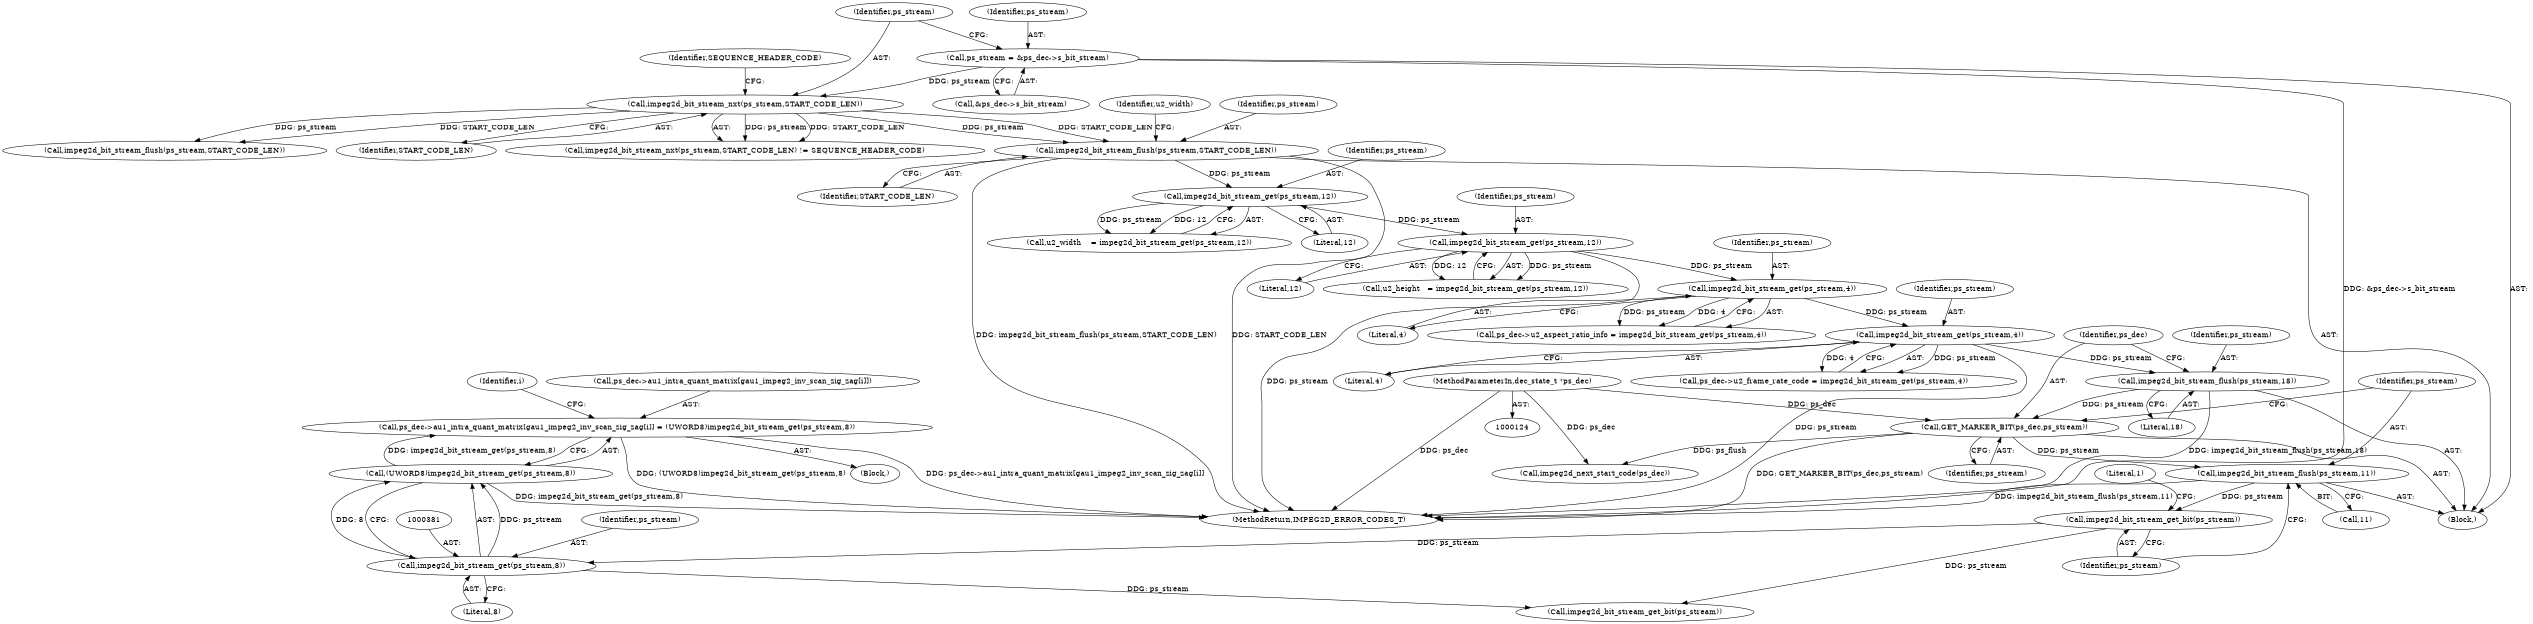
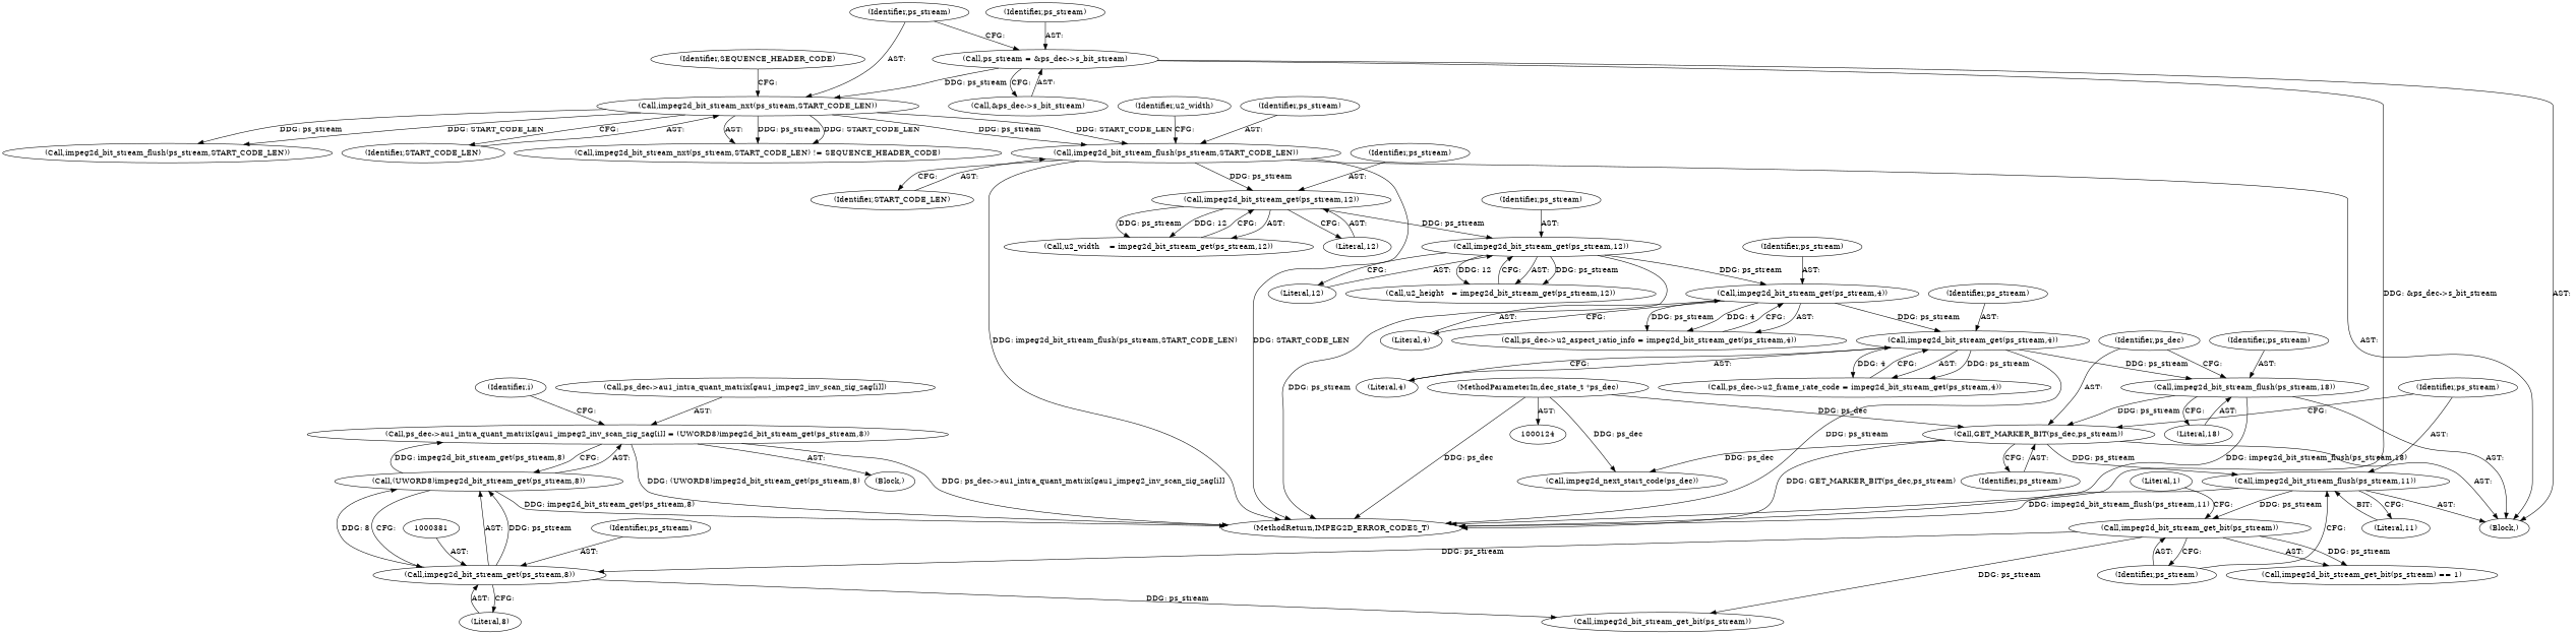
  digraph {
    n1 [label="(Call,ps_dec->au1_intra_quant_matrix[gau1_impeg2_inv_scan_zig_zag[i]] = (UWORD8)impeg2d_bit_stream_get(ps_stream,8))"]
    n2 [label="(Call,(UWORD8)impeg2d_bit_stream_get(ps_stream,8))"]
    n3 [label="(Block,)"]
    n4 [label="(MethodReturn,IMPEG2D_ERROR_CODES_T)"]
    n5 [label="(Call,impeg2d_bit_stream_get(ps_stream,8))"]
    n6 [label="(Call,impeg2d_bit_stream_get_bit(ps_stream))"]
    n7 [label="(Literal,8)"]
    n8 [label="(Call,impeg2d_bit_stream_get_bit(ps_stream))"]
+   n9 [label="(Call,impeg2d_bit_stream_get_bit(ps_stream) == 1)"]
    n10 [label="(Identifier,ps_stream)"]
    n11 [label="(Call,impeg2d_bit_stream_flush(ps_stream,11))"]
    n12 [label="(Block,)"]
-   n13 [label="(Call,11)"]
+   n13 [label="(Literal,11)"]
    n14 [label="(Call,GET_MARKER_BIT(ps_dec,ps_stream))"]
    n15 [label="(Identifier,ps_stream)"]
    n16 [label="(Call,impeg2d_next_start_code(ps_dec))"]
    n17 [label="(MethodParameterIn,dec_state_t *ps_dec)"]
    1000124
    n19 [label="(Call,impeg2d_bit_stream_flush(ps_stream,18))"]
    n20 [label="(Literal,18)"]
    n21 [label="(Call,impeg2d_bit_stream_get(ps_stream,4))"]
    n22 [label="(Call,ps_dec->u2_frame_rate_code = impeg2d_bit_stream_get(ps_stream,4))"]
    n23 [label="(Literal,4)"]
    n24 [label="(Call,impeg2d_bit_stream_get(ps_stream,4))"]
    n25 [label="(Call,ps_dec->u2_aspect_ratio_info = impeg2d_bit_stream_get(ps_stream,4))"]
    n26 [label="(Literal,4)"]
    n27 [label="(Call,impeg2d_bit_stream_get(ps_stream,12))"]
    n28 [label="(Literal,12)"]
    n29 [label="(Call,u2_height   = impeg2d_bit_stream_get(ps_stream,12))"]
    n30 [label="(Call,impeg2d_bit_stream_get(ps_stream,12))"]
    n31 [label="(Call,u2_width    = impeg2d_bit_stream_get(ps_stream,12))"]
    n32 [label="(Literal,12)"]
    n33 [label="(Call,impeg2d_bit_stream_flush(ps_stream,START_CODE_LEN))"]
    n34 [label="(Identifier,START_CODE_LEN)"]
    n35 [label="(Call,impeg2d_bit_stream_nxt(ps_stream,START_CODE_LEN))"]
    n36 [label="(Call,impeg2d_bit_stream_nxt(ps_stream,START_CODE_LEN) != SEQUENCE_HEADER_CODE)"]
    n37 [label="(Call,impeg2d_bit_stream_flush(ps_stream,START_CODE_LEN))"]
    n38 [label="(Identifier,START_CODE_LEN)"]
    n39 [label="(Call,ps_stream = &ps_dec->s_bit_stream)"]
    n40 [label="(Call,&ps_dec->s_bit_stream)"]
    n41 [label="(Identifier,ps_stream)"]
    n42 [label="(Identifier,ps_stream)"]
    n43 [label="(Identifier,SEQUENCE_HEADER_CODE)"]
    n44 [label="(Identifier,ps_stream)"]
    n45 [label="(Identifier,ps_stream)"]
    n46 [label="(Identifier,i)"]
    n47 [label="(Identifier,ps_stream)"]
    n48 [label="(Identifier,u2_width)"]
    n49 [label="(Call,ps_dec->au1_intra_quant_matrix[gau1_impeg2_inv_scan_zig_zag[i]])"]
    n50 [label="(Identifier,ps_stream)"]
    n51 [label="(Identifier,ps_stream)"]
    n52 [label="(Identifier,ps_stream)"]
    n53 [label="(Identifier,ps_dec)"]
    n54 [label="(Literal,1)"]
    n55 [label="(Identifier,ps_stream)"]
    n56 [label="(Identifier,ps_stream)"]
    1000381
    n1 -> n2 [label="CFG: "]
    n1 -> n3 [label="AST: "]
    n1 -> n4 [label="DDG: (UWORD8)impeg2d_bit_stream_get(ps_stream,8)"]
    n1 -> n4 [label="DDG: ps_dec->au1_intra_quant_matrix[gau1_impeg2_inv_scan_zig_zag[i]]"]
    n2 -> n1 [label="AST: "]
    n2 -> n1 [label="DDG: impeg2d_bit_stream_get(ps_stream,8)"]
    n2 -> n4 [label="DDG: impeg2d_bit_stream_get(ps_stream,8)"]
    n2 -> n5 [label="CFG: "]
    n5 -> n2 [label="AST: "]
    n5 -> n2 [label="DDG: ps_stream"]
    n5 -> n2 [label="DDG: 8"]
    n5 -> n6 [label="DDG: ps_stream"]
    n5 -> n7 [label="CFG: "]
    n7 -> n5 [label="AST: "]
    n8 -> n5 [label="DDG: ps_stream"]
    n8 -> n6 [label="DDG: ps_stream"]
+   n8 -> n9 [label="AST: "]
+   n8 -> n9 [label="DDG: ps_stream"]
    n8 -> n10 [label="CFG: "]
    n10 -> n8 [label="AST: "]
    n10 -> n11 [label="CFG: "]
    n11 -> n4 [label="DDG: impeg2d_bit_stream_flush(ps_stream,11)"]
    n11 -> n8 [label="DDG: ps_stream"]
    n11 -> n12 [label="AST: "]
    n11 -> n13 [label="CFG: "]
    n13 -> n11 [label="BIT: "]
    n14 -> n4 [label="DDG: GET_MARKER_BIT(ps_dec,ps_stream)"]
    n14 -> n11 [label="DDG: ps_stream"]
    n14 -> n12 [label="AST: "]
    n14 -> n15 [label="CFG: "]
-   n14 -> n16 [label="DDG: ps_flush"]
+   n14 -> n16 [label="DDG: ps_dec"]
    n15 -> n14 [label="AST: "]
    n17 -> n4 [label="DDG: ps_dec"]
    n17 -> n14 [label="DDG: ps_dec"]
    n17 -> n16 [label="DDG: ps_dec"]
    n17 -> 1000124 [label="AST: "]
    n19 -> n4 [label="DDG: impeg2d_bit_stream_flush(ps_stream,18)"]
    n19 -> n12 [label="AST: "]
    n19 -> n14 [label="DDG: ps_stream"]
    n19 -> n20 [label="CFG: "]
    n20 -> n19 [label="AST: "]
    n21 -> n4 [label="DDG: ps_stream"]
    n21 -> n19 [label="DDG: ps_stream"]
    n21 -> n22 [label="AST: "]
    n21 -> n22 [label="DDG: ps_stream"]
    n21 -> n22 [label="DDG: 4"]
    n21 -> n23 [label="CFG: "]
    n22 -> n21 [label="CFG: "]
    n23 -> n21 [label="AST: "]
    n24 -> n21 [label="DDG: ps_stream"]
    n24 -> n25 [label="AST: "]
    n24 -> n25 [label="DDG: ps_stream"]
    n24 -> n25 [label="DDG: 4"]
    n24 -> n26 [label="CFG: "]
    n25 -> n24 [label="CFG: "]
    n26 -> n24 [label="AST: "]
    n27 -> n4 [label="DDG: ps_stream"]
    n27 -> n24 [label="DDG: ps_stream"]
    n27 -> n28 [label="CFG: "]
    n27 -> n29 [label="AST: "]
    n27 -> n29 [label="DDG: ps_stream"]
    n27 -> n29 [label="DDG: 12"]
    n28 -> n27 [label="AST: "]
    n29 -> n27 [label="CFG: "]
    n30 -> n27 [label="DDG: ps_stream"]
    n30 -> n31 [label="AST: "]
    n30 -> n31 [label="DDG: ps_stream"]
    n30 -> n31 [label="DDG: 12"]
    n30 -> n32 [label="CFG: "]
    n31 -> n30 [label="CFG: "]
    n32 -> n30 [label="AST: "]
    n33 -> n4 [label="DDG: impeg2d_bit_stream_flush(ps_stream,START_CODE_LEN)"]
    n33 -> n4 [label="DDG: START_CODE_LEN"]
    n33 -> n12 [label="AST: "]
    n33 -> n30 [label="DDG: ps_stream"]
    n33 -> n34 [label="CFG: "]
    n34 -> n33 [label="AST: "]
    n35 -> n33 [label="DDG: ps_stream"]
    n35 -> n33 [label="DDG: START_CODE_LEN"]
    n35 -> n36 [label="AST: "]
    n35 -> n36 [label="DDG: ps_stream"]
    n35 -> n36 [label="DDG: START_CODE_LEN"]
    n35 -> n37 [label="DDG: ps_stream"]
    n35 -> n37 [label="DDG: START_CODE_LEN"]
    n35 -> n38 [label="CFG: "]
    n38 -> n35 [label="AST: "]
    n39 -> n4 [label="DDG: &ps_dec->s_bit_stream"]
    n39 -> n12 [label="AST: "]
    n39 -> n35 [label="DDG: ps_stream"]
    n39 -> n40 [label="CFG: "]
    n40 -> n39 [label="AST: "]
    n41 -> n19 [label="AST: "]
    n42 -> n33 [label="AST: "]
    n43 -> n35 [label="CFG: "]
    n44 -> n39 [label="AST: "]
    n45 -> n11 [label="AST: "]
    n45 -> n14 [label="CFG: "]
    n46 -> n1 [label="CFG: "]
    n47 -> n5 [label="AST: "]
    n48 -> n33 [label="CFG: "]
    n49 -> n1 [label="AST: "]
    n50 -> n35 [label="AST: "]
    n50 -> n39 [label="CFG: "]
    n51 -> n27 [label="AST: "]
    n52 -> n21 [label="AST: "]
    n53 -> n14 [label="AST: "]
    n53 -> n19 [label="CFG: "]
    n54 -> n8 [label="CFG: "]
    n55 -> n24 [label="AST: "]
    n56 -> n30 [label="AST: "]
    1000381 -> n5 [label="AST: "]
  }
